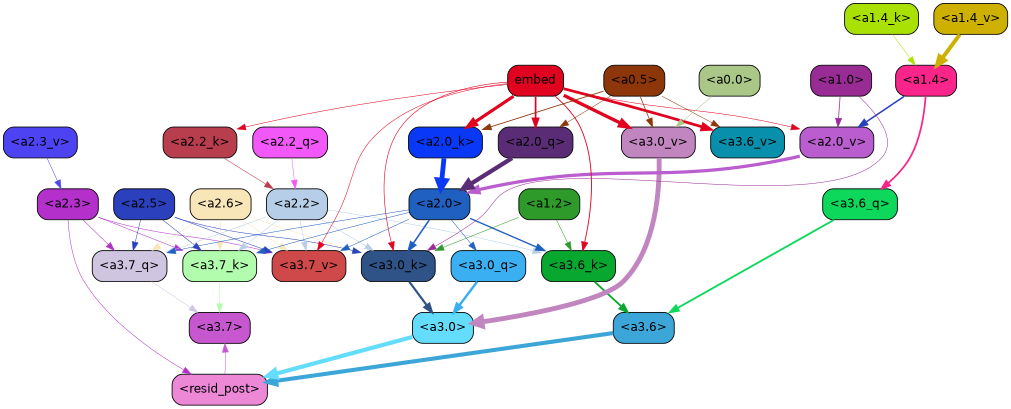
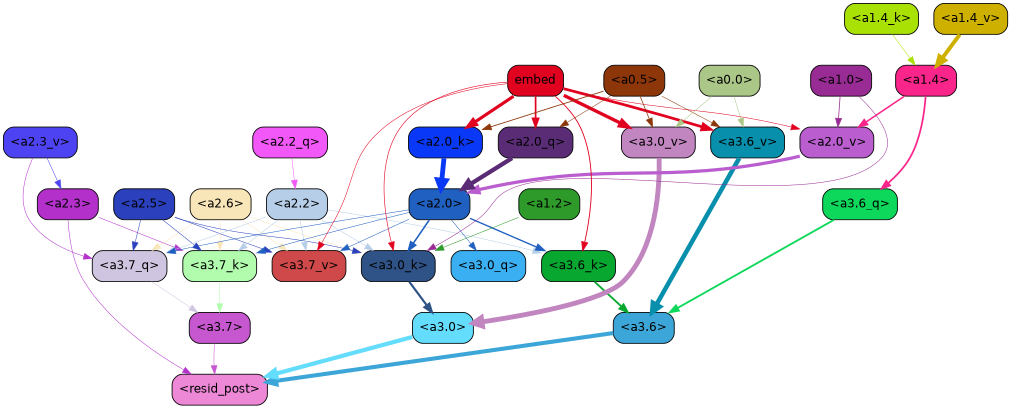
  strict digraph {
    splines=true
    node [color=black fontname=Helvetica shape=box style="filled, rounded"]
    edge [color="#e10220" penwidth=0.6]
    "<a3.7>" [fillcolor="#c657cf"]
    "<resid_post>" [fillcolor="#ec88d6"]
    "<a3.6>" [fillcolor="#3da6d8"]
    "<a3.0>" [fillcolor="#64ddfc"]
    "<a2.3>" [fillcolor="#b330cb"]
    "<a3.7_q>" [fillcolor="#cfc5e1"]
    "<a3.7_k>" [fillcolor="#b2fcad"]
    "<a3.7_v>" [fillcolor="#d0494a"]
    "<a3.6_q>" [fillcolor="#0dd85b"]
    "<a3.0_q>" [fillcolor="#3aaff1"]
    "<a3.6_k>" [fillcolor="#08a730"]
    "<a3.0_k>" [fillcolor="#2f5387"]
    "<a3.6_v>" [fillcolor="#078fac"]
    "<a3.0_v>" [fillcolor="#c185bf"]
    "<a2.6>" [fillcolor="#f8e5b8"]
    "<a2.5>" [fillcolor="#2a40bd"]
    "<a2.2>" [fillcolor="#b6cee8"]
    "<a2.0>" [fillcolor="#2060c0"]
    "<a1.4>" [fillcolor="#f9258a"]
    "<a2.0_v>" [fillcolor="#b95dcf"]
    "<a1.2>" [fillcolor="#2d9a29"]
    embed [fillcolor="#e10220"]
    "<a2.0_q>" [fillcolor="#5a2c75"]
-   "<a2.2_k>" [fillcolor="#b83e4e"]
    "<a2.0_k>" [fillcolor="#0938f7"]
    "<a1.0>" [fillcolor="#992c94"]
    "<a0.5>" [fillcolor="#8c3609"]
    "<a0.0>" [fillcolor="#abc787"]
    "<a2.2_q>" [fillcolor="#f158f7"]
    "<a2.3_v>" [fillcolor="#4e43f3"]
    "<a1.4_k>" [fillcolor="#aae105"]
    "<a1.4_v>" [fillcolor="#ceb001"]
-   "<resid_post>" -> "<a3.7>" [color="#c657cf"]
+   "<a3.7>" -> "<resid_post>" [color="#c657cf"]
    "<a3.6>" -> "<resid_post>" [color="#3da6d8" penwidth=4.751592040061951]
    "<a3.0>" -> "<resid_post>" [color="#64ddfc" penwidth=4.904066681861877]
    "<a2.3>" -> "<resid_post>" [color="#b330cb"]
-   "<a2.3>" -> "<a3.7_q>" [color="#b330cb"]
+   "<a2.3_v>" -> "<a3.7_q>" [color="#b330cb"]
    "<a2.3>" -> "<a3.7_k>" [color="#b330cb"]
-   "<a2.3>" -> "<a3.7_v>" [color="#b330cb"]
    "<a3.7_q>" -> "<a3.7>" [color="#cfc5e1"]
    "<a3.7_k>" -> "<a3.7>" [color="#b2fcad"]
    "<a3.6_q>" -> "<a3.6>" [color="#0dd85b" penwidth=2.160832464694977]
-   "<a3.0_q>" -> "<a3.0>" [color="#3aaff1" penwidth=2.870753765106201]
    "<a3.6_k>" -> "<a3.6>" [color="#08a730" penwidth=2.13908451795578]
    "<a3.0_k>" -> "<a3.0>" [color="#2f5387" penwidth=2.520303964614868]
+   "<a3.6_v>" -> "<a3.6>" [color="#078fac" penwidth=5.297133803367615]
    "<a3.0_v>" -> "<a3.0>" [color="#c185bf" penwidth=5.680712580680847]
    "<a2.6>" -> "<a3.7_q>" [color="#f8e5b8"]
    "<a2.6>" -> "<a3.7_k>" [color="#f8e5b8"]
    "<a2.6>" -> "<a3.7_v>" [color="#f8e5b8"]
    "<a2.6>" -> "<a3.0_k>" [color="#f8e5b8"]
    "<a2.5>" -> "<a3.7_q>" [color="#2a40bd"]
    "<a2.5>" -> "<a3.7_k>" [color="#2a40bd"]
    "<a2.5>" -> "<a3.7_v>" [color="#2a40bd"]
    "<a2.5>" -> "<a3.0_k>" [color="#2a40bd"]
    "<a2.2>" -> "<a3.7_q>" [color="#b6cee8"]
    "<a2.2>" -> "<a3.7_k>" [color="#b6cee8"]
    "<a2.2>" -> "<a3.7_v>" [color="#b6cee8"]
    "<a2.2>" -> "<a3.6_k>" [color="#b6cee8"]
    "<a2.2>" -> "<a3.0_k>" [color="#b6cee8"]
    "<a2.0>" -> "<a3.7_q>" [color="#2060c0"]
    "<a2.0>" -> "<a3.7_k>" [color="#2060c0"]
    "<a2.0>" -> "<a3.7_v>" [color="#2060c0"]
    "<a2.0>" -> "<a3.0_q>" [color="#2060c0"]
    "<a2.0>" -> "<a3.6_k>" [color="#2060c0" penwidth=1.5897698998451233]
    "<a2.0>" -> "<a3.0_k>" [color="#2060c0" penwidth=1.8405593037605286]
    "<a1.4>" -> "<a3.6_q>" [color="#f9258a" penwidth=2.0260728895664215]
-   "<a1.4>" -> "<a2.0_v>" [color="#2a40bd" penwidth=1.7970525026321411]
+   "<a1.4>" -> "<a2.0_v>" [color="#f9258a" penwidth=1.7970525026321411]
    "<a2.0_v>" -> "<a2.0>" [color="#b95dcf" penwidth=3.781584322452545]
-   "<a1.2>" -> "<a3.6_k>" [color="#2d9a29"]
    "<a1.2>" -> "<a3.0_k>" [color="#2d9a29"]
    embed -> "<a3.7_v>"
    embed -> "<a3.6_k>" [penwidth=1.046662151813507]
    embed -> "<a3.0_k>" [penwidth=0.6995279788970947]
    embed -> "<a3.6_v>" [penwidth=3.1840110421180725]
    embed -> "<a3.0_v>" [penwidth=3.9005755856633186]
    embed -> "<a2.0_v>"
    embed -> "<a2.0_q>" [penwidth=1.9669389724731445]
-   embed -> "<a2.2_k>"
    embed -> "<a2.0_k>" [penwidth=3.6898754835128784]
    "<a2.0_q>" -> "<a2.0>" [color="#5a2c75" penwidth=5.0040658712387085]
-   "<a2.2_k>" -> "<a2.2>" [color="#b83e4e" penwidth=0.6304321400821209]
    "<a2.0_k>" -> "<a2.0>" [color="#0938f7" penwidth=5.6445024609565735]
    "<a1.0>" -> "<a3.0_k>" [color="#992c94"]
    "<a1.0>" -> "<a2.0_v>" [color="#992c94" penwidth=0.8836666345596313]
    "<a0.5>" -> "<a3.6_v>" [color="#8c3609"]
    "<a0.5>" -> "<a3.0_v>" [color="#8c3609" penwidth=0.8493617177009583]
    "<a0.5>" -> "<a2.0_q>" [color="#8c3609"]
    "<a0.5>" -> "<a2.0_k>" [color="#8c3609" penwidth=0.9942188858985901]
+   "<a0.0>" -> "<a3.6_v>" [color="#abc787"]
    "<a0.0>" -> "<a3.0_v>" [color="#abc787"]
    "<a2.2_q>" -> "<a2.2>" [color="#f158f7"]
    "<a2.3_v>" -> "<a2.3>" [color="#4e43f3"]
    "<a1.4_k>" -> "<a1.4>" [color="#aae105"]
    "<a1.4_v>" -> "<a1.4>" [color="#ceb001" penwidth=4.602061748504639]
  }
